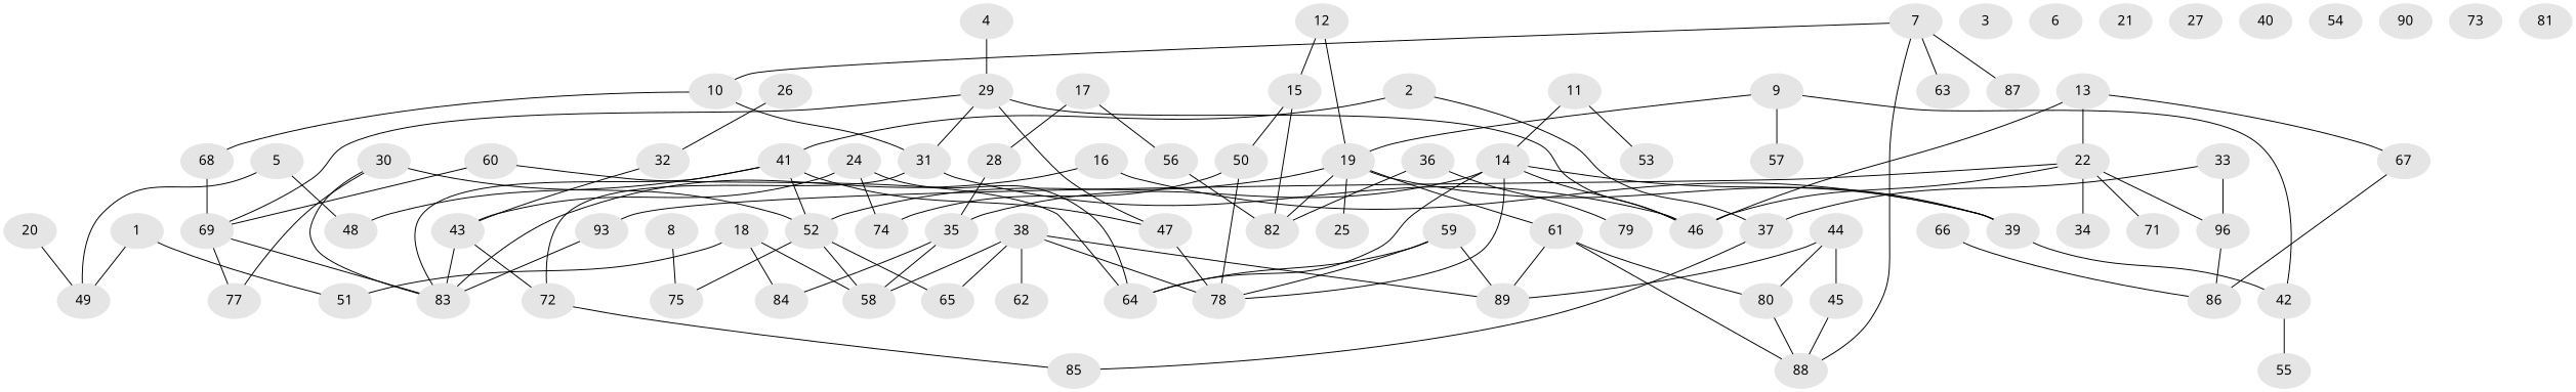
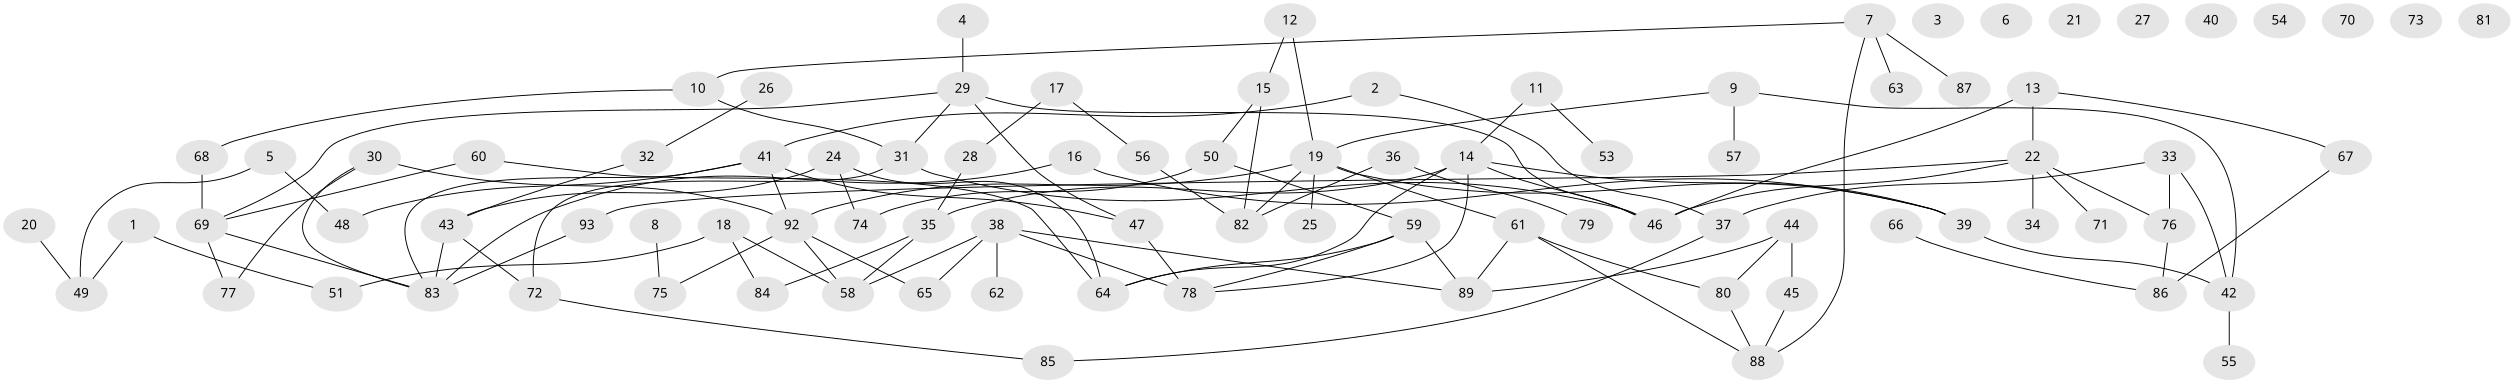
  graph {
    fontname="Noto Sans"
    node [color=gray90 fontname="Noto Sans" style=filled]
    edge [fontname="Noto Sans"]
    1
    49
    51
    2
    37
    41
    85
    48
    83
-   52
+   52 [label=92]
    47
    3
    4
    29
    31
    46
    69
    5
    6
    7
    10
    63
    87
    88
    68
    61
    8
    75
    9
    19
    42
    57
    39
    82
    25
    55
    72
    11
    14
    53
    35
    64
    78
    12
    15
    50
    13
    22
    67
    n50 [label=93]
    34
    71
-   76 [label=96]
+   76
    86
    58
    84
    74
    59
    16
    17
    28
    56
    18
    65
    89
    80
    20
    21
    24
    43
    26
    32
    27
    77
    30
    33
    36
    79
    38
    62
    40
    44
    45
    54
    60
    66
-   70 [label=90]
+   70
    73
    81
    1 -- 49
    1 -- 51
    2 -- 37
    2 -- 41
    37 -- 85
    41 -- 48
    41 -- 83
    41 -- 52
    41 -- 47
    52 -- 75
    52 -- 58
    52 -- 65
    47 -- 78
    4 -- 29
    29 -- 47
    29 -- 31
    29 -- 46
    29 -- 69
    31 -- 46
    31 -- 72
    69 -- 83
    69 -- 77
    5 -- 49
    5 -- 48
    7 -- 10
    7 -- 63
    7 -- 87
    7 -- 88
    10 -- 31
    10 -- 68
    88 -- 61
    68 -- 69
    61 -- 89
    61 -- 80
    8 -- 75
    9 -- 19
    9 -- 42
    9 -- 57
    19 -- 52
    19 -- 61
    19 -- 39
    19 -- 82
    19 -- 25
    42 -- 55
    39 -- 42
    72 -- 85
    11 -- 14
    11 -- 53
    14 -- 46
    14 -- 39
    14 -- 35
    14 -- 64
    14 -- 78
    35 -- 58
    35 -- 84
    12 -- 19
    12 -- 15
    15 -- 82
    15 -- 50
    50 -- 74
-   50 -- 78
+   50 -- 59
    13 -- 46
    13 -- 22
    13 -- 67
    22 -- 46
    22 -- n50
    22 -- 34
    22 -- 71
    22 -- 76
    67 -- 86
    n50 -- 83
    76 -- 86
    59 -- 64
    59 -- 78
    59 -- 89
    16 -- 83
    16 -- 39
    17 -- 28
    17 -- 56
    28 -- 35
    56 -- 82
    18 -- 51
    18 -- 58
    18 -- 84
    80 -- 88
    20 -- 49
    24 -- 64
    24 -- 74
    24 -- 43
    43 -- 83
    43 -- 72
    26 -- 32
    32 -- 43
    30 -- 83
    30 -- 52
    30 -- 77
    33 -- 37
+   33 -- 42
    33 -- 76
    36 -- 82
    36 -- 79
    38 -- 78
    38 -- 58
    38 -- 65
    38 -- 89
    38 -- 62
    44 -- 89
    44 -- 80
    44 -- 45
    45 -- 88
    60 -- 69
    60 -- 64
    66 -- 86
  }
